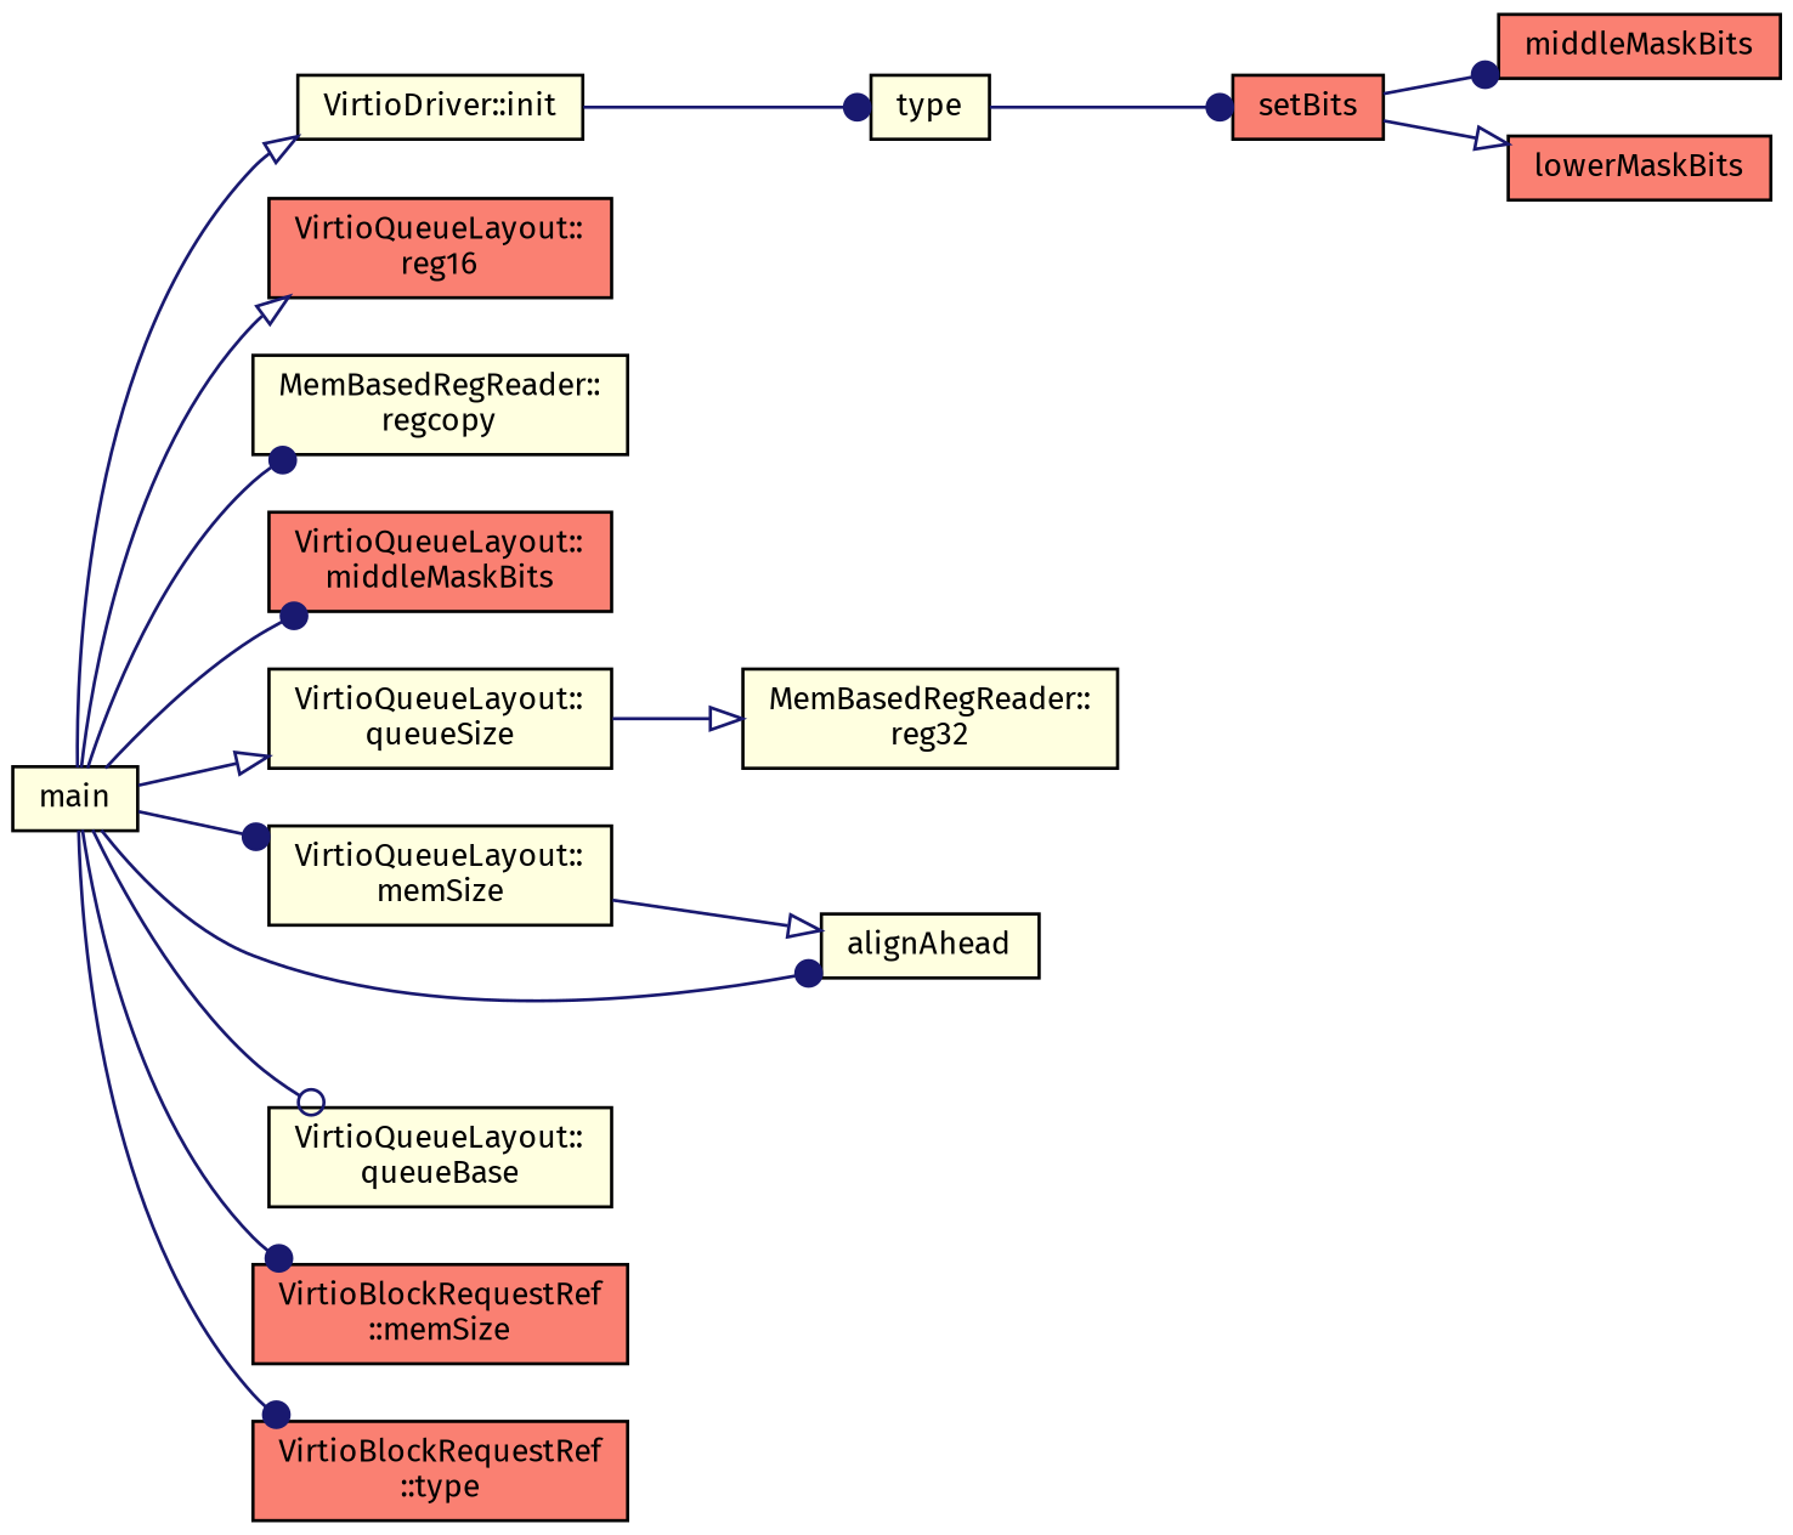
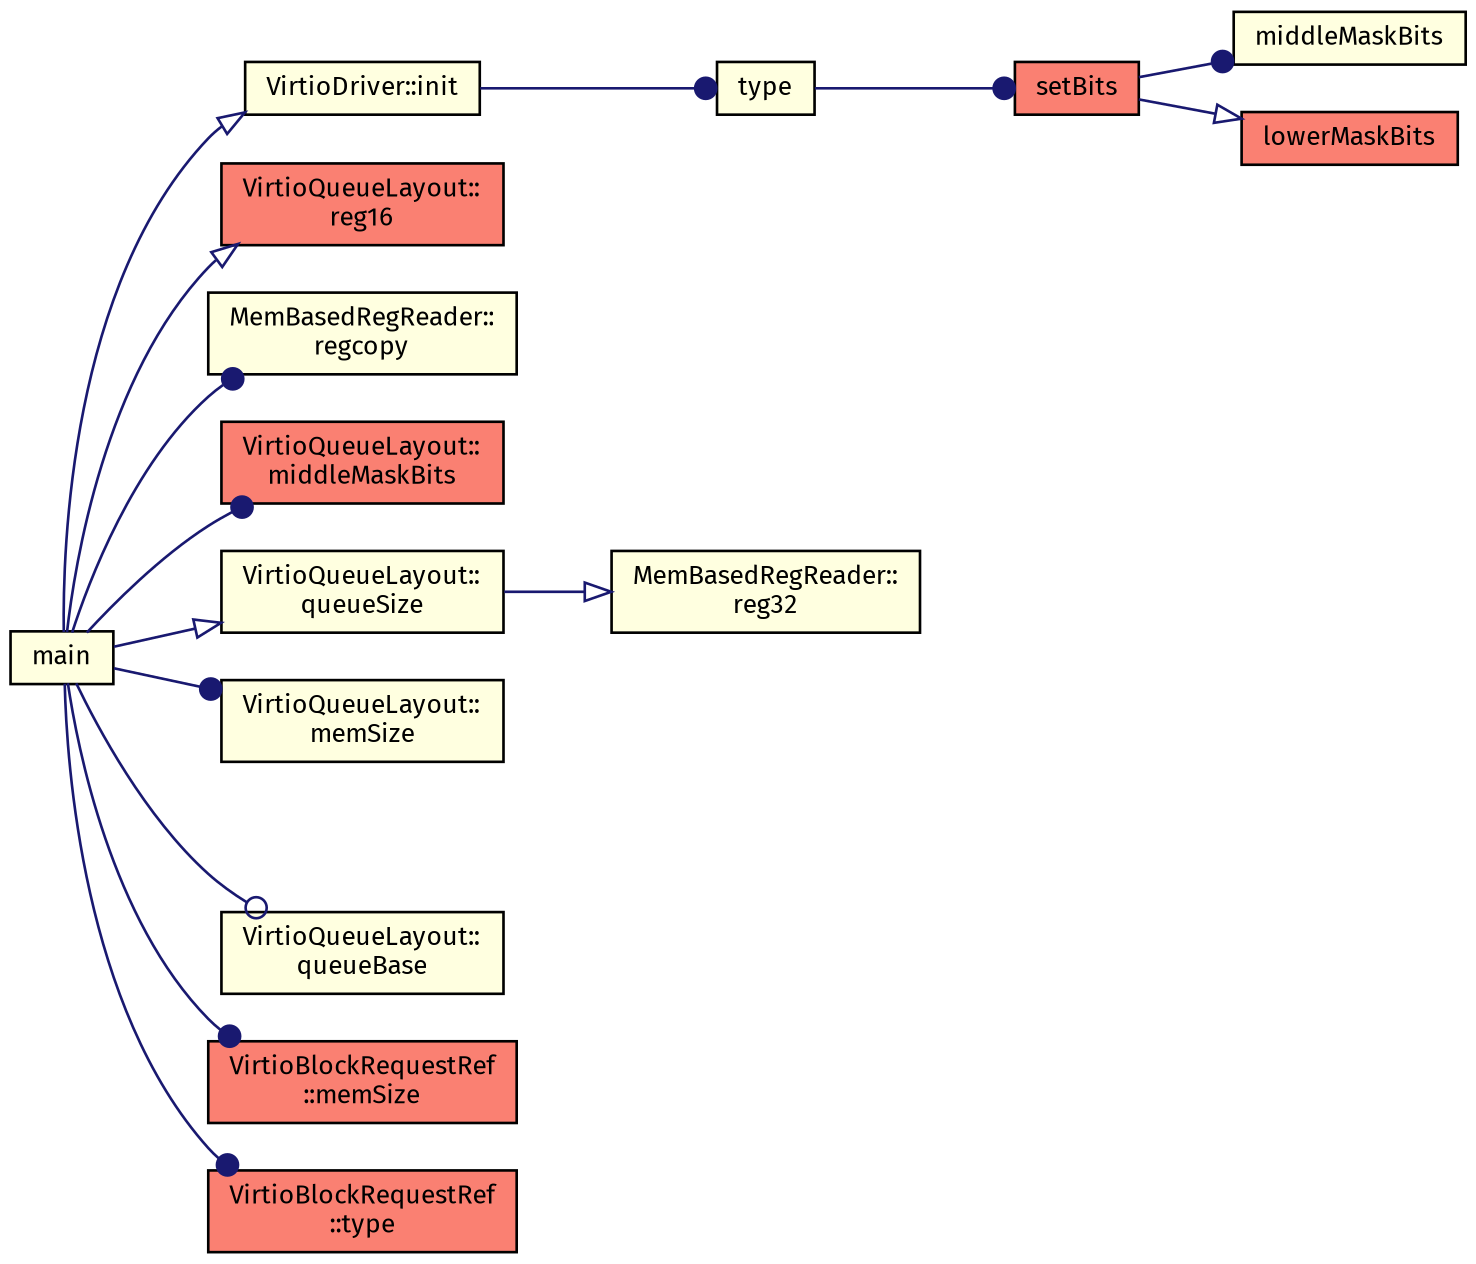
  digraph {
    fontname="Fira Sans"
    rankdir=LR
    node [color=black fillcolor=lightyellow fontname="Fira Sans" fontsize=10 shape=record style=filled]
    edge [arrowhead=dot color=midnightblue fontname="Fira Sans" fontsize=10 labelfontname=Helvetica labelfontsize=10 style=solid]
    n1 [fontcolor=black height=0.2 label=main width=0.4]
    n2 [height=0.2 label="VirtioDriver::init" width=0.4]
    n3 [fillcolor=salmon height=0.2 label="VirtioQueueLayout::\lreg16" width=0.4]
    n4 [height=0.2 label="MemBasedRegReader::\lregcopy" width=0.4]
    n5 [fillcolor=salmon height=0.2 label="VirtioQueueLayout::\lmiddleMaskBits" width=0.4]
    n6 [height=0.2 label="VirtioQueueLayout::\lqueueSize" width=0.4]
    n7 [height=0.2 label="VirtioQueueLayout::\lmemSize" width=0.4]
-   n8 [height=0.2 label=alignAhead width=0.4]
    n9 [height=0.2 label="VirtioQueueLayout::\lqueueBase" width=0.4]
    n10 [fillcolor=salmon height=0.2 label="VirtioBlockRequestRef\l::memSize" width=0.4]
    n11 [fillcolor=salmon height=0.2 label="VirtioBlockRequestRef\l::type" width=0.4]
    n12 [height=0.2 label=type width=0.4]
    n13 [height=0.2 label="MemBasedRegReader::\lreg32" width=0.4]
    n14 [fillcolor=salmon height=0.2 label=setBits width=0.4]
-   n15 [fillcolor=salmon height=0.2 label=middleMaskBits width=0.4]
+   n15 [height=0.2 label=middleMaskBits width=0.4]
    n16 [fillcolor=salmon height=0.2 label=lowerMaskBits width=0.4]
    n1 -> n2 [arrowhead=onormal]
    n1 -> n3 [arrowhead=onormal]
    n1 -> n4
    n1 -> n5
    n1 -> n6 [arrowhead=onormal]
    n1 -> n7
-   n1 -> n8
    n1 -> n9 [arrowhead=odot]
    n1 -> n10
    n1 -> n11
    n2 -> n12
    n6 -> n13 [arrowhead=onormal]
-   n7 -> n8 [arrowhead=onormal]
    n12 -> n14
    n14 -> n15
    n14 -> n16 [arrowhead=onormal]
  }
